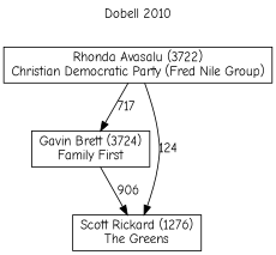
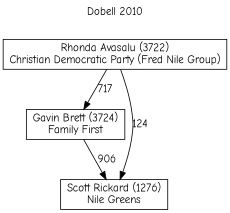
  digraph {
    label="Dobell 2010"
    labelloc=t
    mclimit=10
    fontname="Comic Neue"
    node [shape=box fontname="Comic Neue"]
    edge [fontname="Comic Neue"]
    n1 [label="Gavin Brett (3724)\nFamily First"]
-   n2 [label="Scott Rickard (1276)\nThe Greens"]
+   n2 [label="Scott Rickard (1276)\nNile Greens"]
    n3 [label="Rhonda Avasalu (3722)\nChristian Democratic Party (Fred Nile Group)"]
    n1 -> n2 [label=906]
    n3 -> n1 [label=717]
    n3 -> n2 [label=124]
  }
